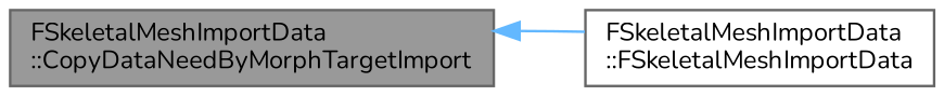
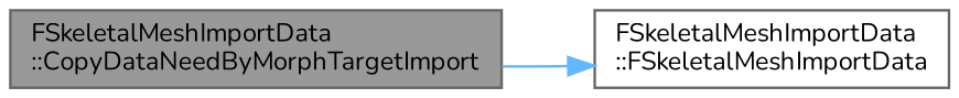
  digraph {
    rankdir=LR
    fontname=Nunito
    node [fontname=Nunito fontsize=10 shape=box style=filled]
    n1 [color=gray40 fillcolor=grey60 fontcolor=black height=0.2 label="FSkeletalMeshImportData\l::CopyDataNeedByMorphTargetImport" width=0.4]
    n2 [color=grey40 fillcolor=white height=0.2 label="FSkeletalMeshImportData\l::FSkeletalMeshImportData" width=0.4]
-   n2 -> n1 [color=steelblue1 fontname=Nunito fontsize=10 labelfontname=Helvetica labelfontsize=10 style=solid]
+   n1 -> n2 [color=steelblue1 fontname=Nunito fontsize=10 labelfontname=Helvetica labelfontsize=10 style=solid]
  }
